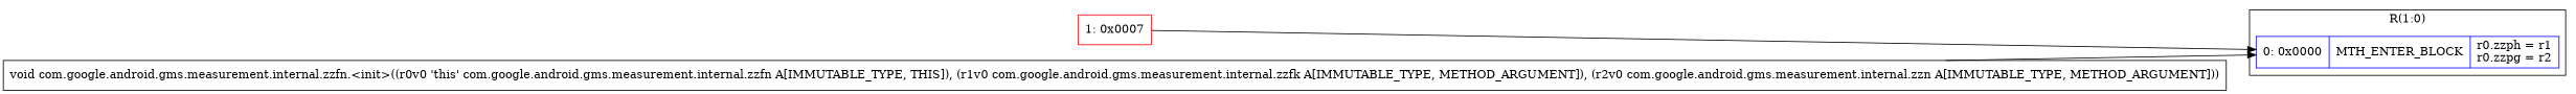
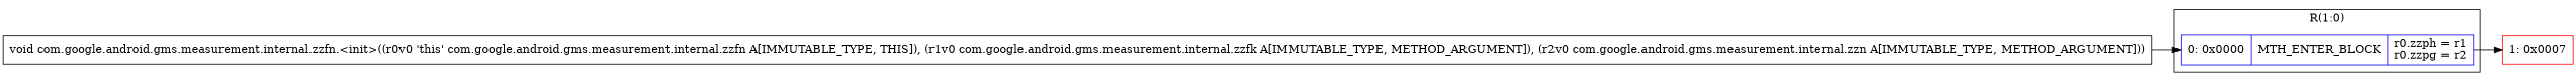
  digraph {
    rankdir=LR
    node [shape=record]
    n1 [color=blue label="{0\:\ 0x0000|MTH_ENTER_BLOCK\l|r0.zzph = r1\lr0.zzpg = r2\l}"]
    n2 [color=red label="{1\:\ 0x0007}"]
    n3 [label="{void com.google.android.gms.measurement.internal.zzfn.\<init\>((r0v0 'this' com.google.android.gms.measurement.internal.zzfn A[IMMUTABLE_TYPE, THIS]), (r1v0 com.google.android.gms.measurement.internal.zzfk A[IMMUTABLE_TYPE, METHOD_ARGUMENT]), (r2v0 com.google.android.gms.measurement.internal.zzn A[IMMUTABLE_TYPE, METHOD_ARGUMENT])) }"]
    subgraph cluster_1 {
      label="R(1:0)"
      n1
    }
-   n2 -> n1
+   n1 -> n2
    n3 -> n1
  }
